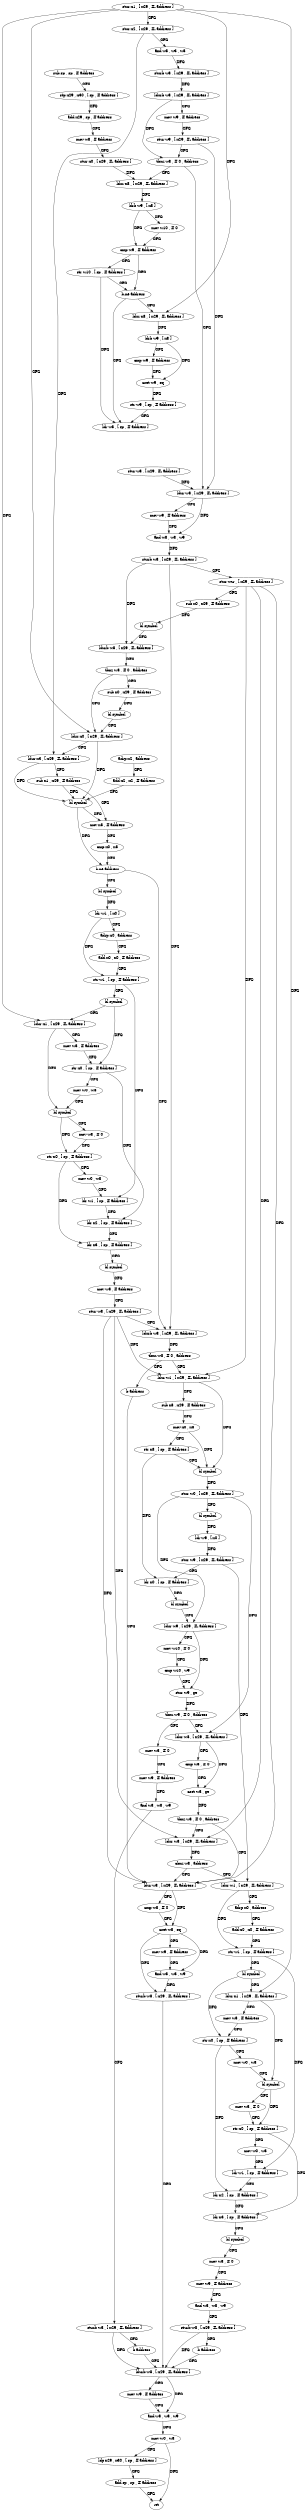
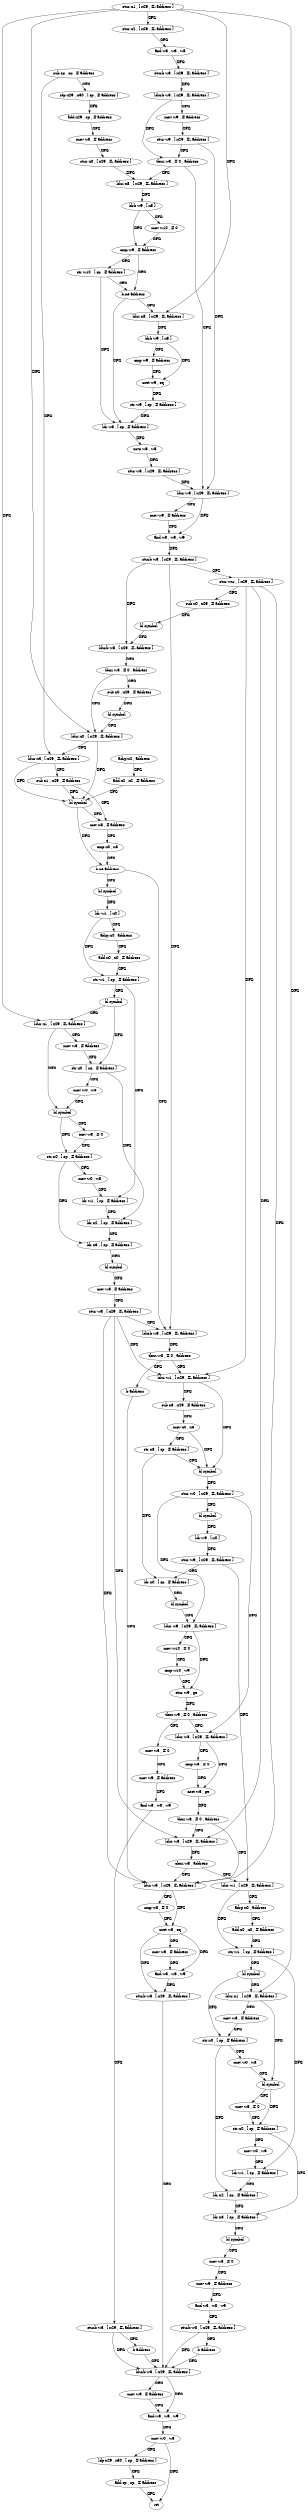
  digraph {
    fontname="DejaVu Serif"
    node [fontname="DejaVu Serif"]
    edge [fontname="DejaVu Serif"]
    n1 [label="sub sp , sp , # address"]
    n2 [label="stp x29 , x30 , [ sp , # address ]"]
    n3 [label="add x29 , sp , # address"]
    n4 [label="mov w8 , # address"]
    n5 [label="stur x0 , [ x29 , #- address ]"]
    n6 [label="ldur x8 , [ x29 , #- address ]"]
    n7 [label="stur x1 , [ x29 , #- address ]"]
    n8 [label="stur x2 , [ x29 , #- address ]"]
    n9 [label="ldur x0 , [ x29 , #- address ]"]
    n10 [label="ldur x8 , [ x29 , #- address ]"]
    n11 [label="ldur x1 , [ x29 , #- address ]"]
    n12 [label="ldur x1 , [ x29 , #- address ]"]
    n13 [label="ldrb w9 , [ x8 ]"]
    n14 [label="and w8 , w3 , w8"]
    n15 [label="ldur x3 , [ x29 , #- address ]"]
    n16 [label="bl symbol"]
    n17 [label="ldrb w9 , [ x8 ]"]
    n18 [label="mov w8 , # address"]
    n19 [label="bl symbol"]
    n20 [label="mov w8 , # address"]
    n21 [label="bl symbol"]
    n22 [label="sturb w8 , [ x29 , #- address ]"]
    n23 [label="sub x1 , x29 , # address"]
    n24 [label="ldurb w8 , [ x29 , #- address ]"]
    n25 [label="mov w9 , # address"]
    n26 [label="tbnz w8 , # 0 , address"]
    n27 [label="stur w9 , [ x29 , #- address ]"]
    n28 [label="ldur w8 , [ x29 , #- address ]"]
    n29 [label="mov w9 , # address"]
    n30 [label="and w8 , w8 , w9"]
    n31 [label="sturb w8 , [ x29 , #- address ]"]
    n32 [label="mov w10 , # 0"]
    n33 [label="cmp w9 , # address"]
    n34 [label="stur wzr , [ x29 , #- address ]"]
    n35 [label="ldurb w8 , [ x29 , #- address ]"]
    n36 [label="ldurb w8 , [ x29 , #- address ]"]
    n37 [label="sub x0 , x29 , # address"]
    n38 [label="ldur w1 , [ x29 , #- address ]"]
    n39 [label="ldur w8 , [ x29 , #- address ]"]
    n40 [label="ldur w8 , [ x29 , #- address ]"]
    n41 [label="tbnz w8 , # 0 , address"]
    n42 [label="tbnz w8 , # 0 , address"]
    n43 [label="bl symbol"]
    n44 [label="sub x8 , x29 , # address"]
    n45 [label="bl symbol"]
    n46 [label="cmp w8 , # 0"]
    n47 [label="cset w8 , eq"]
    n48 [label="cbnz w8 , address"]
    n49 [label="sub x0 , x29 , # address"]
    n50 [label="bl symbol"]
    n51 [label="mov x8 , # address"]
    n52 [label="b.ne address"]
    n53 [label="str w10 , [ sp , # address ]"]
    n54 [label="b.ne address"]
    n55 [label="ldr w8 , [ sp , # address ]"]
+   n56 [label="mvn w8 , w8"]
    n57 [label="stur w8 , [ x29 , #- address ]"]
    n58 [label="cmp w9 , # address"]
    n59 [label="cset w9 , eq"]
    n60 [label="adrp x2 , address"]
    n61 [label="add x2 , x2 , # address"]
    n62 [label="cmp x0 , x8"]
    n63 [label="bl symbol"]
    n64 [label="ldr w1 , [ x0 ]"]
    n65 [label="b address"]
    n66 [label="adrp x0 , address"]
    n67 [label="str w1 , [ sp , # address ]"]
    n68 [label="str w9 , [ sp , # address ]"]
    n69 [label="mov x0 , x8"]
    n70 [label="stur w0 , [ x29 , #- address ]"]
    n71 [label="add x0 , x0 , # address"]
    n72 [label="bl symbol"]
    n73 [label="ldr w1 , [ sp , # address ]"]
    n74 [label="str x0 , [ sp , # address ]"]
    n75 [label="ldr x2 , [ sp , # address ]"]
    n76 [label="mov w0 , w8"]
    n77 [label="mov w8 , # 0"]
    n78 [label="str x0 , [ sp , # address ]"]
    n79 [label="ldr x3 , [ sp , # address ]"]
    n80 [label="mov w0 , w8"]
    n81 [label="bl symbol"]
    n82 [label="mov w8 , # address"]
    n83 [label="stur w8 , [ x29 , #- address ]"]
    n84 [label="str x8 , [ sp , # address ]"]
    n85 [label="ldr x0 , [ sp , # address ]"]
    n86 [label="bl symbol"]
    n87 [label="bl symbol"]
    n88 [label="ldur w9 , [ x29 , #- address ]"]
    n89 [label="ldur w8 , [ x29 , #- address ]"]
    n90 [label="ldr w9 , [ x0 ]"]
    n91 [label="mov w10 , # 0"]
    n92 [label="stur w9 , ge"]
    n93 [label="cmp w8 , # 0"]
    n94 [label="cset w8 , ge"]
    n95 [label="stur w9 , [ x29 , #- address ]"]
    n96 [label="ldur w1 , [ x29 , #- address ]"]
    n97 [label="adrp x0 , address"]
    n98 [label="str w1 , [ sp , # address ]"]
    n99 [label="cmp w10 , w9"]
    n100 [label="tbnz w9 , # 0 , address"]
    n101 [label="mov w8 , # 0"]
    n102 [label="mov w9 , # address"]
    n103 [label="tbnz w8 , # 0 , address"]
    n104 [label="and w8 , w8 , w9"]
    n105 [label="mov w9 , # address"]
    n106 [label="and w8 , w8 , w9"]
    n107 [label="sturb w8 , [ x29 , #- address ]"]
    n108 [label="sturb w8 , [ x29 , #- address ]"]
    n109 [label="b address"]
    n110 [label="ldurb w8 , [ x29 , #- address ]"]
    n111 [label="mov w9 , # address"]
    n112 [label="and w8 , w8 , w9"]
    n113 [label="mov w0 , w8"]
    n114 [label="add x0 , x0 , # address"]
    n115 [label="bl symbol"]
    n116 [label="ldr w1 , [ sp , # address ]"]
    n117 [label="ldp x29 , x30 , [ sp , # address ]"]
    n118 [label=ret]
    n119 [label="add sp , sp , # address"]
    n120 [label="str x0 , [ sp , # address ]"]
    n121 [label="ldr x2 , [ sp , # address ]"]
    n122 [label="mov w0 , w8"]
    n123 [label="mov w8 , # 0"]
    n124 [label="str x0 , [ sp , # address ]"]
    n125 [label="ldr x3 , [ sp , # address ]"]
    n126 [label="mov w0 , w8"]
    n127 [label="bl symbol"]
    n128 [label="mov w8 , # 0"]
    n129 [label="mov w9 , # address"]
    n130 [label="and w8 , w8 , w9"]
    n131 [label="sturb w8 , [ x29 , #- address ]"]
    n132 [label="b address"]
    n1 -> n2 [label=CFG]
    n2 -> n3 [label=CFG]
    n3 -> n4 [label=CFG]
    n4 -> n5 [label=CFG]
    n5 -> n6 [label=DFG]
    n6 -> n13 [label=DFG]
    n7 -> n8 [label=CFG]
-   n7 -> n9 [label=CFG]
+   n7 -> n9 [label=DFG]
    n7 -> n10 [label=DFG]
    n7 -> n11 [label=DFG]
    n7 -> n12 [label=DFG]
    n8 -> n14 [label=CFG]
-   n8 -> n15 [label=DFG]
+   n1 -> n15 [label=DFG]
    n9 -> n15 [label=CFG]
    n9 -> n16 [label=DFG]
    n10 -> n17 [label=DFG]
    n11 -> n18 [label=CFG]
    n11 -> n19 [label=DFG]
    n12 -> n20 [label=CFG]
    n12 -> n21 [label=DFG]
    n13 -> n32 [label=CFG]
    n13 -> n33 [label=DFG]
    n14 -> n22 [label=DFG]
    n15 -> n16 [label=DFG]
    n15 -> n23 [label=CFG]
    n16 -> n51 [label=CFG]
    n16 -> n52 [label=DFG]
    n17 -> n58 [label=CFG]
    n17 -> n59 [label=DFG]
    n18 -> n74 [label=CFG]
    n19 -> n77 [label=CFG]
    n19 -> n78 [label=DFG]
    n20 -> n120 [label=CFG]
    n21 -> n123 [label=CFG]
    n21 -> n124 [label=DFG]
    n22 -> n24 [label=DFG]
    n23 -> n16 [label=DFG]
    n23 -> n51 [label=CFG]
    n24 -> n25 [label=CFG]
    n24 -> n26 [label=DFG]
    n25 -> n27 [label=CFG]
    n26 -> n6 [label=CFG]
    n26 -> n28 [label=CFG]
    n27 -> n26 [label=CFG]
    n27 -> n28 [label=DFG]
    n28 -> n29 [label=CFG]
    n28 -> n30 [label=DFG]
    n29 -> n30 [label=CFG]
    n30 -> n31 [label=DFG]
    n31 -> n34 [label=CFG]
    n31 -> n35 [label=DFG]
    n31 -> n36 [label=DFG]
    n32 -> n33 [label=CFG]
    n33 -> n53 [label=CFG]
    n33 -> n54 [label=DFG]
    n34 -> n37 [label=CFG]
    n34 -> n38 [label=DFG]
    n34 -> n39 [label=DFG]
    n34 -> n40 [label=DFG]
    n35 -> n41 [label=DFG]
    n36 -> n42 [label=DFG]
    n37 -> n43 [label=DFG]
    n38 -> n44 [label=CFG]
    n38 -> n45 [label=DFG]
    n39 -> n46 [label=CFG]
    n39 -> n47 [label=DFG]
    n40 -> n48 [label=DFG]
    n41 -> n9 [label=CFG]
    n41 -> n49 [label=CFG]
    n42 -> n38 [label=CFG]
    n42 -> n65 [label=CFG]
    n43 -> n35 [label=CFG]
    n44 -> n69 [label=CFG]
    n45 -> n70 [label=DFG]
    n46 -> n47 [label=CFG]
    n47 -> n105 [label=CFG]
    n47 -> n106 [label=DFG]
    n47 -> n107 [label=DFG]
    n48 -> n39 [label=CFG]
    n48 -> n96 [label=CFG]
    n49 -> n50 [label=DFG]
    n50 -> n9 [label=CFG]
    n51 -> n62 [label=CFG]
    n52 -> n36 [label=CFG]
    n52 -> n63 [label=CFG]
    n53 -> n54 [label=CFG]
    n53 -> n55 [label=DFG]
    n54 -> n10 [label=CFG]
    n54 -> n55 [label=CFG]
+   n55 -> n56 [label=DFG]
+   n56 -> n57 [label=DFG]
    n57 -> n28 [label=DFG]
    n58 -> n59 [label=CFG]
    n59 -> n68 [label=DFG]
    n60 -> n61 [label=CFG]
    n61 -> n16 [label=CFG]
    n62 -> n52 [label=CFG]
    n63 -> n64 [label=DFG]
    n64 -> n66 [label=CFG]
    n64 -> n67 [label=DFG]
    n65 -> n39 [label=CFG]
    n66 -> n71 [label=CFG]
    n67 -> n72 [label=CFG]
    n67 -> n73 [label=DFG]
-   n68 -> n55 [label=CFG]
+   n68 -> n55 [label=DFG]
    n69 -> n45 [label=DFG]
    n69 -> n84 [label=CFG]
    n70 -> n87 [label=CFG]
    n70 -> n88 [label=DFG]
    n70 -> n89 [label=DFG]
    n71 -> n67 [label=CFG]
    n72 -> n11 [label=CFG]
    n72 -> n74 [label=DFG]
    n73 -> n75 [label=CFG]
    n74 -> n75 [label=DFG]
    n74 -> n76 [label=CFG]
    n75 -> n79 [label=CFG]
    n76 -> n19 [label=CFG]
    n77 -> n78 [label=CFG]
    n78 -> n79 [label=DFG]
    n78 -> n80 [label=CFG]
    n79 -> n81 [label=CFG]
    n80 -> n73 [label=CFG]
    n81 -> n82 [label=CFG]
    n82 -> n83 [label=CFG]
    n83 -> n36 [label=CFG]
    n83 -> n38 [label=DFG]
    n83 -> n39 [label=DFG]
    n83 -> n40 [label=DFG]
    n84 -> n45 [label=CFG]
    n84 -> n85 [label=DFG]
    n85 -> n86 [label=DFG]
    n86 -> n88 [label=CFG]
    n87 -> n90 [label=DFG]
    n88 -> n91 [label=CFG]
    n88 -> n92 [label=DFG]
    n89 -> n93 [label=CFG]
    n89 -> n94 [label=DFG]
    n90 -> n95 [label=DFG]
    n91 -> n99 [label=CFG]
    n92 -> n100 [label=DFG]
    n93 -> n94 [label=CFG]
    n94 -> n103 [label=DFG]
    n95 -> n85 [label=CFG]
    n95 -> n96 [label=DFG]
    n96 -> n97 [label=CFG]
    n96 -> n98 [label=DFG]
    n97 -> n114 [label=CFG]
    n98 -> n115 [label=CFG]
    n98 -> n116 [label=DFG]
    n99 -> n92 [label=CFG]
    n100 -> n89 [label=CFG]
    n100 -> n101 [label=CFG]
    n101 -> n102 [label=CFG]
    n102 -> n104 [label=CFG]
    n103 -> n39 [label=CFG]
    n103 -> n40 [label=CFG]
    n104 -> n108 [label=CFG]
    n105 -> n106 [label=CFG]
    n106 -> n107 [label=DFG]
    n107 -> n110 [label=DFG]
    n108 -> n109 [label=CFG]
    n108 -> n110 [label=DFG]
    n109 -> n110 [label=CFG]
    n110 -> n111 [label=CFG]
    n110 -> n112 [label=DFG]
    n111 -> n112 [label=CFG]
    n112 -> n113 [label=DFG]
    n113 -> n117 [label=CFG]
    n113 -> n118 [label=DFG]
    n114 -> n98 [label=CFG]
    n115 -> n12 [label=CFG]
    n115 -> n120 [label=DFG]
    n116 -> n121 [label=CFG]
    n117 -> n119 [label=CFG]
    n119 -> n118 [label=CFG]
    n120 -> n121 [label=DFG]
    n120 -> n122 [label=CFG]
    n121 -> n125 [label=CFG]
    n122 -> n21 [label=CFG]
    n123 -> n124 [label=CFG]
    n124 -> n125 [label=DFG]
    n124 -> n126 [label=CFG]
    n125 -> n127 [label=CFG]
    n126 -> n116 [label=CFG]
    n127 -> n128 [label=CFG]
    n128 -> n129 [label=CFG]
    n129 -> n130 [label=CFG]
    n130 -> n131 [label=CFG]
    n131 -> n110 [label=DFG]
    n131 -> n132 [label=CFG]
    n132 -> n110 [label=CFG]
  }
